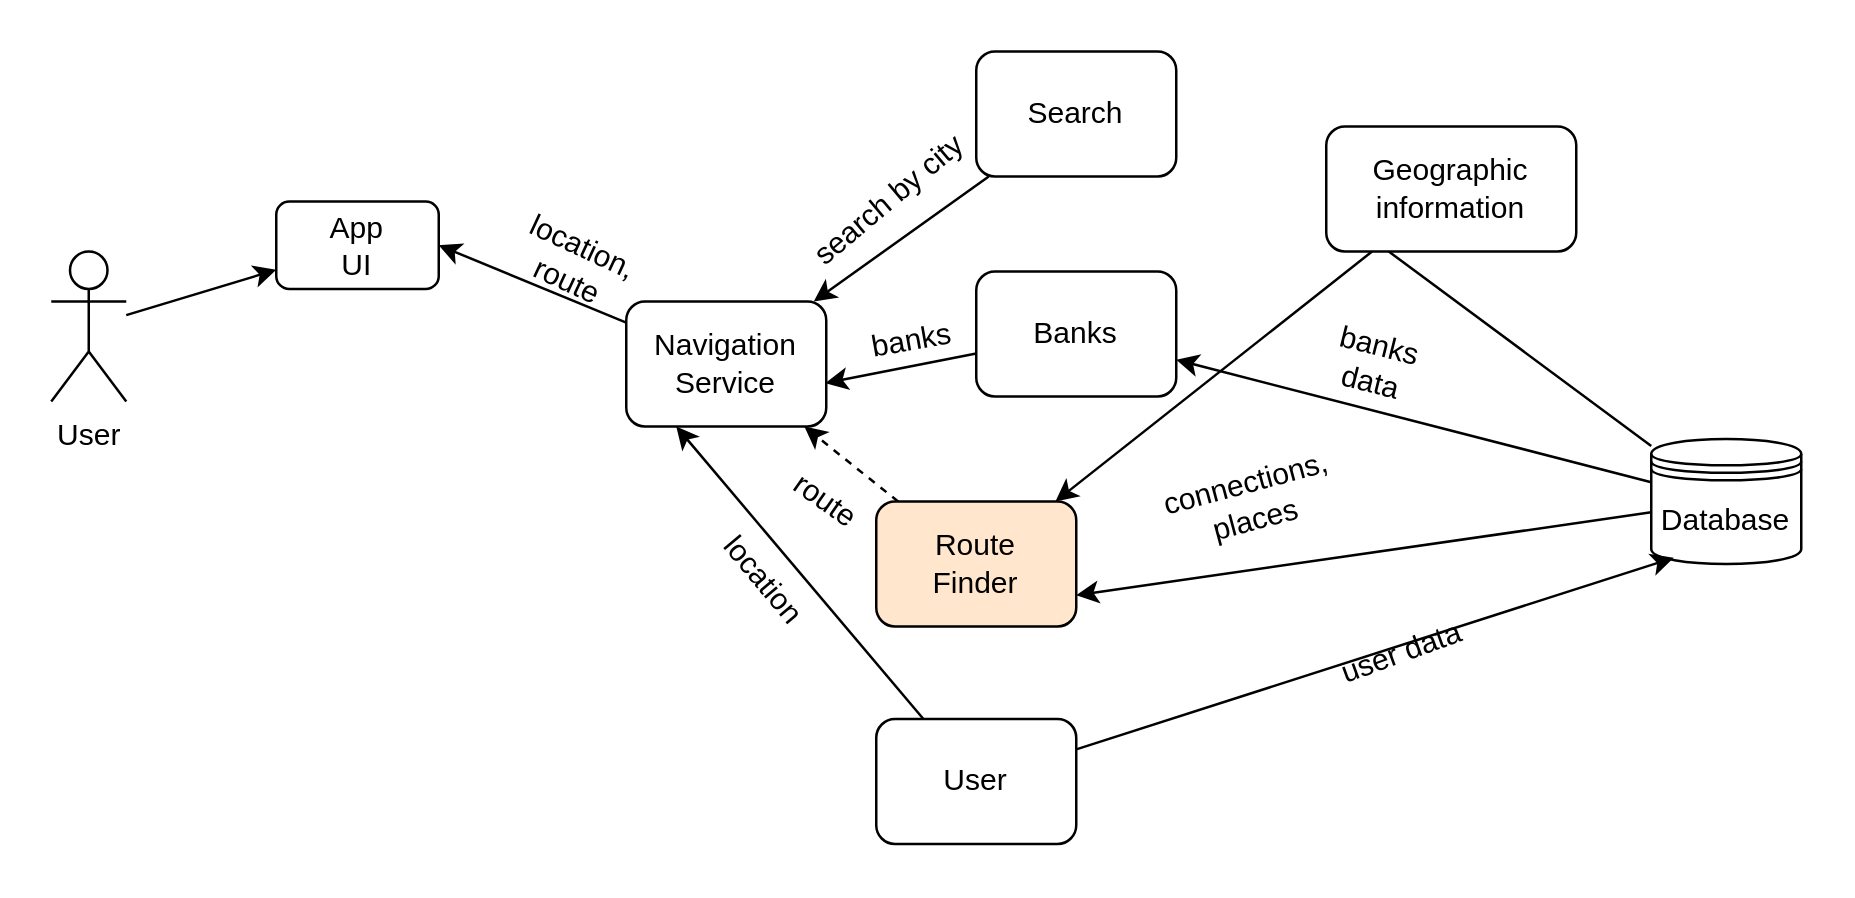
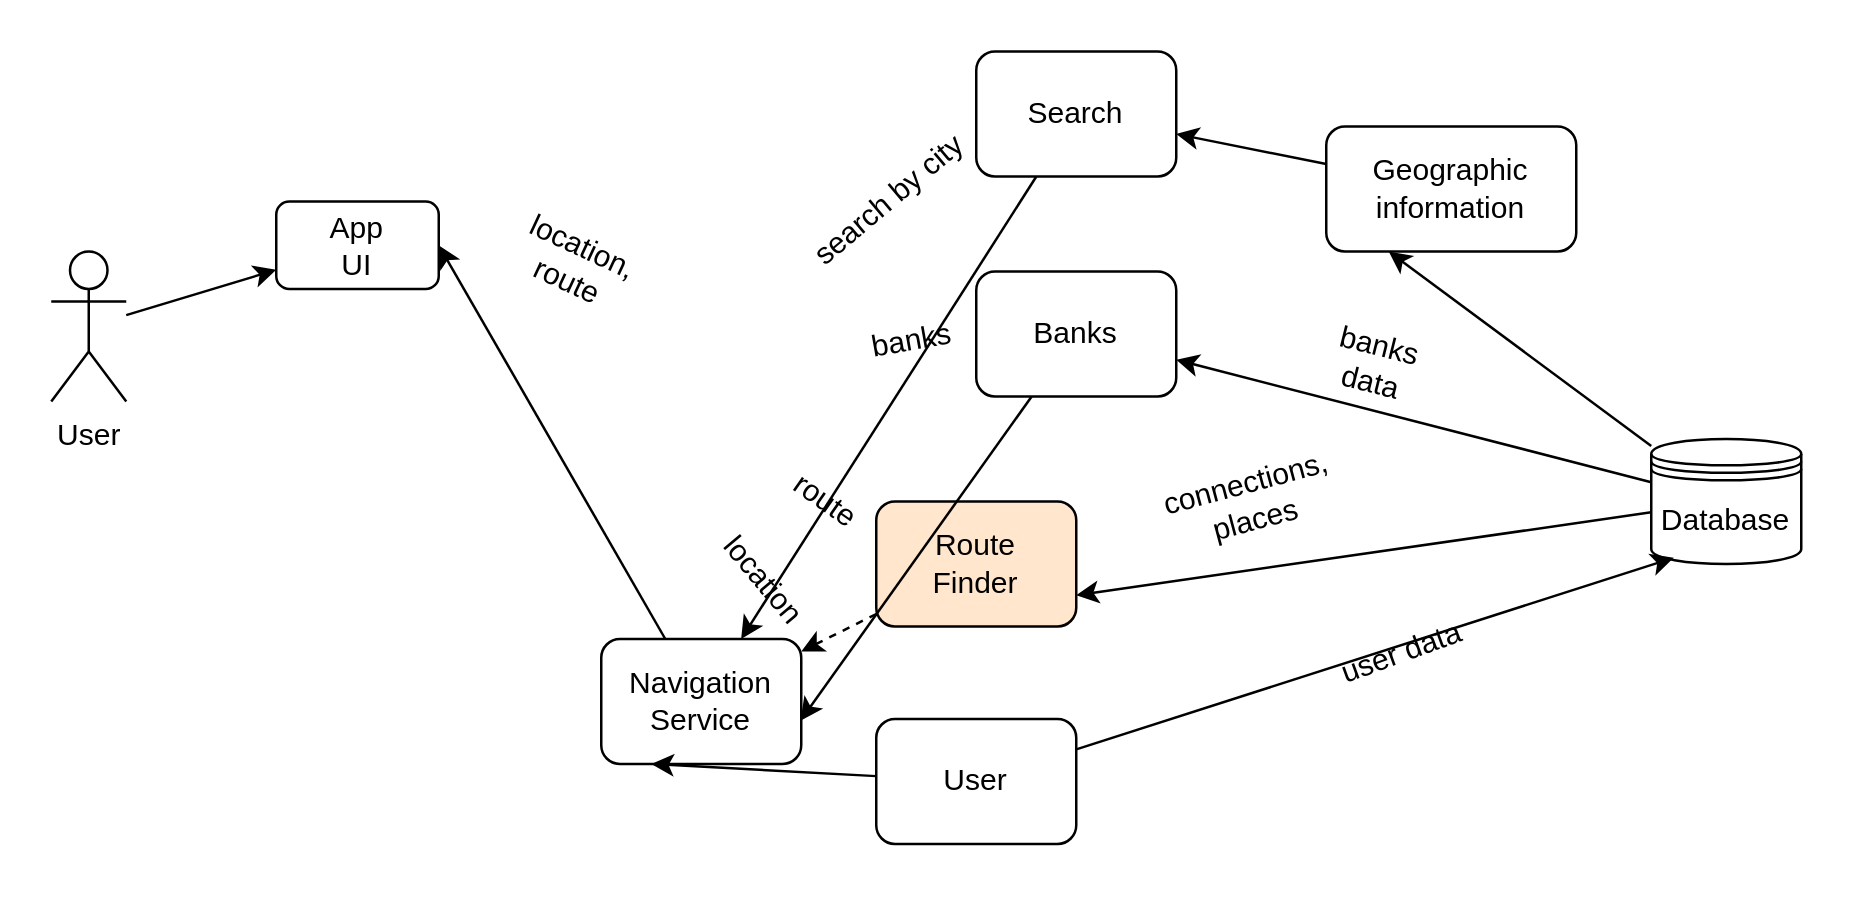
  <mxCell id="0" />
  <mxCell id="1" parent="0" />
  <mxCell id="2" style="rounded=0;orthogonalLoop=1;jettySize=auto;html=1;" parent="1" source="3" target="4" edge="1"><mxGeometry relative="1" as="geometry" /></mxCell>
  <mxCell id="3" value="User" style="shape=umlActor;verticalLabelPosition=bottom;verticalAlign=top;html=1;outlineConnect=0;" parent="1" vertex="1"><mxGeometry x="20" y="100" width="30" height="60" as="geometry" /></mxCell>
  <mxCell id="4" value="App&lt;br&gt;UI" style="rounded=1;whiteSpace=wrap;html=1;" parent="1" vertex="1"><mxGeometry x="110" y="80" width="65" height="35" as="geometry" /></mxCell>
  <mxCell id="5" style="edgeStyle=none;rounded=0;orthogonalLoop=1;jettySize=auto;html=1;entryX=1;entryY=0.75;entryDx=0;entryDy=0;" parent="1" source="8" target="13" edge="1"><mxGeometry relative="1" as="geometry" /></mxCell>
  <mxCell id="6" style="edgeStyle=none;rounded=0;orthogonalLoop=1;jettySize=auto;html=1;" parent="1" source="8" target="16" edge="1"><mxGeometry relative="1" as="geometry" /></mxCell>
- <mxCell id="7" style="edgeStyle=none;rounded=0;orthogonalLoop=1;jettySize=auto;html=1;entryX=0.25;entryY=1;entryDx=0;entryDy=0;endArrow=none;" parent="1" source="8" target="18" edge="1"><mxGeometry relative="1" as="geometry" /></mxCell>
+ <mxCell id="7" style="edgeStyle=none;rounded=0;orthogonalLoop=1;jettySize=auto;html=1;entryX=0.25;entryY=1;entryDx=0;entryDy=0;" parent="1" source="8" target="18" edge="1"><mxGeometry relative="1" as="geometry" /></mxCell>
  <mxCell id="8" value="Database" style="shape=datastore;whiteSpace=wrap;html=1;" parent="1" vertex="1"><mxGeometry x="660" y="175" width="60" height="50" as="geometry" /></mxCell>
  <mxCell id="9" style="edgeStyle=none;rounded=0;orthogonalLoop=1;jettySize=auto;html=1;entryX=1;entryY=0.5;entryDx=0;entryDy=0;" parent="1" source="10" target="4" edge="1"><mxGeometry relative="1" as="geometry"><mxPoint x="80" y="160" as="targetPoint" /></mxGeometry></mxCell>
- <mxCell id="10" value="Navigation Service" style="rounded=1;whiteSpace=wrap;html=1;" parent="1" vertex="1"><mxGeometry x="250" y="120" width="80" height="50" as="geometry" /></mxCell>
+ <mxCell id="10" value="Navigation Service" style="rounded=1;whiteSpace=wrap;html=1;" parent="1" vertex="1"><mxGeometry x="240" y="255" width="80" height="50" as="geometry" /></mxCell>
  <mxCell id="11" value="location, route" style="text;html=1;strokeColor=none;fillColor=none;align=center;verticalAlign=middle;whiteSpace=wrap;rounded=0;rotation=25;" parent="1" vertex="1"><mxGeometry x="210" y="100" width="40" height="10" as="geometry" /></mxCell>
  <mxCell id="12" style="edgeStyle=none;rounded=0;orthogonalLoop=1;jettySize=auto;html=1;dashed=1;" parent="1" source="13" target="10" edge="1"><mxGeometry relative="1" as="geometry" /></mxCell>
  <mxCell id="13" value="Route &lt;br&gt;Finder" style="rounded=1;whiteSpace=wrap;html=1;fillColor=#ffe6cc;" parent="1" vertex="1"><mxGeometry x="350" y="200" width="80" height="50" as="geometry" /></mxCell>
  <mxCell id="14" value="route" style="text;html=1;strokeColor=none;fillColor=none;align=center;verticalAlign=middle;whiteSpace=wrap;rounded=0;rotation=35;" parent="1" vertex="1"><mxGeometry x="310" y="190" width="40" height="20" as="geometry" /></mxCell>
  <mxCell id="15" style="edgeStyle=none;rounded=0;orthogonalLoop=1;jettySize=auto;html=1;entryX=0.996;entryY=0.653;entryDx=0;entryDy=0;entryPerimeter=0;" parent="1" source="16" target="10" edge="1"><mxGeometry relative="1" as="geometry"><mxPoint x="260" y="210" as="targetPoint" /></mxGeometry></mxCell>
  <mxCell id="16" value="Banks" style="rounded=1;whiteSpace=wrap;html=1;" parent="1" vertex="1"><mxGeometry x="390" y="108" width="80" height="50" as="geometry" /></mxCell>
- <mxCell id="17" style="edgeStyle=none;rounded=0;orthogonalLoop=1;jettySize=auto;html=1;" parent="1" source="18" target="13" edge="1"><mxGeometry relative="1" as="geometry"><mxPoint x="440" y="240" as="targetPoint" /></mxGeometry></mxCell>
+ <mxCell id="17" style="edgeStyle=none;rounded=0;orthogonalLoop=1;jettySize=auto;html=1;" parent="1" source="18" target="22" edge="1"><mxGeometry relative="1" as="geometry"><mxPoint x="440" y="240" as="targetPoint" /></mxGeometry></mxCell>
  <mxCell id="18" value="Geographic&lt;br&gt;information" style="rounded=1;whiteSpace=wrap;html=1;" parent="1" vertex="1"><mxGeometry x="530" y="50" width="100" height="50" as="geometry" /></mxCell>
  <mxCell id="19" value="banks data" style="text;html=1;strokeColor=none;fillColor=none;align=center;verticalAlign=middle;whiteSpace=wrap;rounded=0;rotation=14;" parent="1" vertex="1"><mxGeometry x="530" y="135" width="40" height="20" as="geometry" /></mxCell>
  <mxCell id="20" value="connections,&lt;br&gt;places" style="text;html=1;strokeColor=none;fillColor=none;align=center;verticalAlign=middle;whiteSpace=wrap;rounded=0;rotation=-15;" parent="1" vertex="1"><mxGeometry x="480" y="190" width="40" height="20" as="geometry" /></mxCell>
  <mxCell id="21" style="rounded=0;orthogonalLoop=1;jettySize=auto;html=1;" parent="1" source="22" target="10" edge="1"><mxGeometry relative="1" as="geometry" /></mxCell>
  <mxCell id="22" value="Search" style="rounded=1;whiteSpace=wrap;html=1;" parent="1" vertex="1"><mxGeometry x="390" y="20" width="80" height="50" as="geometry" /></mxCell>
  <mxCell id="23" value="search by city" style="text;html=1;align=center;verticalAlign=middle;resizable=0;points=[];autosize=1;strokeColor=none;rotation=-40;" parent="1" vertex="1"><mxGeometry x="310" y="70" width="90" height="20" as="geometry" /></mxCell>
  <mxCell id="24" value="banks" style="text;html=1;align=center;verticalAlign=middle;resizable=0;points=[];autosize=1;strokeColor=none;rotation=-10;" parent="1" vertex="1"><mxGeometry x="343" y="127" width="42" height="18" as="geometry" /></mxCell>
  <mxCell id="25" style="rounded=0;orthogonalLoop=1;jettySize=auto;html=1;entryX=0.15;entryY=0.95;entryDx=0;entryDy=0;entryPerimeter=0;" edge="1" parent="1" source="27" target="8"><mxGeometry relative="1" as="geometry" /></mxCell>
  <mxCell id="26" style="edgeStyle=none;rounded=0;orthogonalLoop=1;jettySize=auto;html=1;entryX=0.25;entryY=1;entryDx=0;entryDy=0;" edge="1" parent="1" source="27" target="10"><mxGeometry relative="1" as="geometry" /></mxCell>
  <mxCell id="27" value="User" style="rounded=1;whiteSpace=wrap;html=1;" vertex="1" parent="1"><mxGeometry x="350" y="287" width="80" height="50" as="geometry" /></mxCell>
  <mxCell id="28" value="location" style="text;html=1;align=center;verticalAlign=middle;resizable=0;points=[];autosize=1;strokeColor=none;rotation=50;" vertex="1" parent="1"><mxGeometry x="279" y="222" width="51" height="18" as="geometry" /></mxCell>
  <mxCell id="29" value="user data" style="text;html=1;align=center;verticalAlign=middle;resizable=0;points=[];autosize=1;strokeColor=none;rotation=-20;" vertex="1" parent="1"><mxGeometry x="530" y="252" width="60" height="18" as="geometry" /></mxCell>
